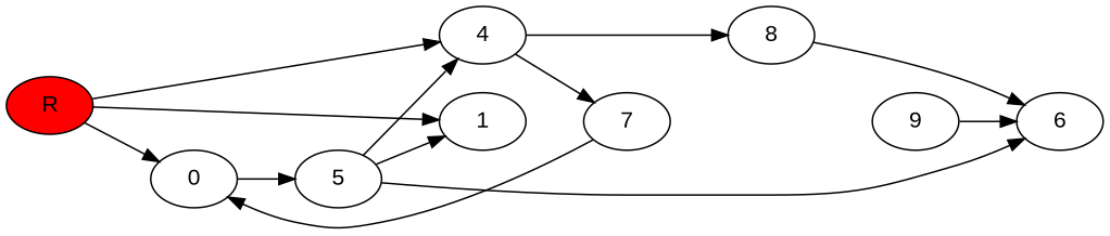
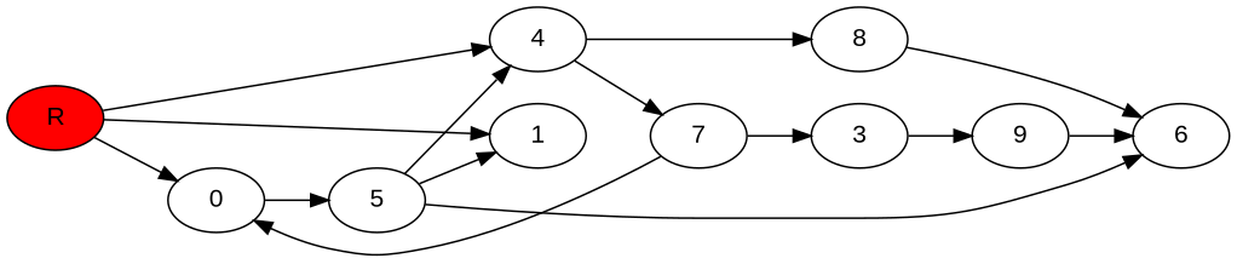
  digraph {
    fontname="Liberation Sans"
    rankdir=LR
    node [fontname="Liberation Sans"]
    edge [fontname="Liberation Sans"]
    n1 [label=0]
    5
    4
    1
    6
+   3
    9
    7
    8
    R [fillcolor="#ff0000" style=filled]
    n1 -> 5
    5 -> 4
    5 -> 1
    5 -> 6
    4 -> 7
    4 -> 8
+   3 -> 9
    9 -> 6
    7 -> n1
+   7 -> 3
    8 -> 6
    R -> n1
    R -> 4
    R -> 1
  }
